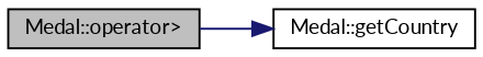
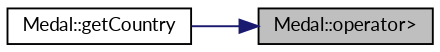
  digraph {
    rankdir=LR
    fontname=Lato
    node [color=black fontname=Lato fontsize=10 shape=record style=filled]
    n1 [fillcolor=grey75 fontcolor=black height=0.2 label="Medal::operator\>" width=0.4]
    n2 [fillcolor=white height=0.2 label="Medal::getCountry" width=0.4]
-   n1 -> n2 [color=midnightblue fontname=Lato fontsize=10 labelfontname=Helvetica labelfontsize=10 style=solid]
+   n2 -> n1 [color=midnightblue fontname=Lato fontsize=10 labelfontname=Helvetica labelfontsize=10 style=solid]
  }
